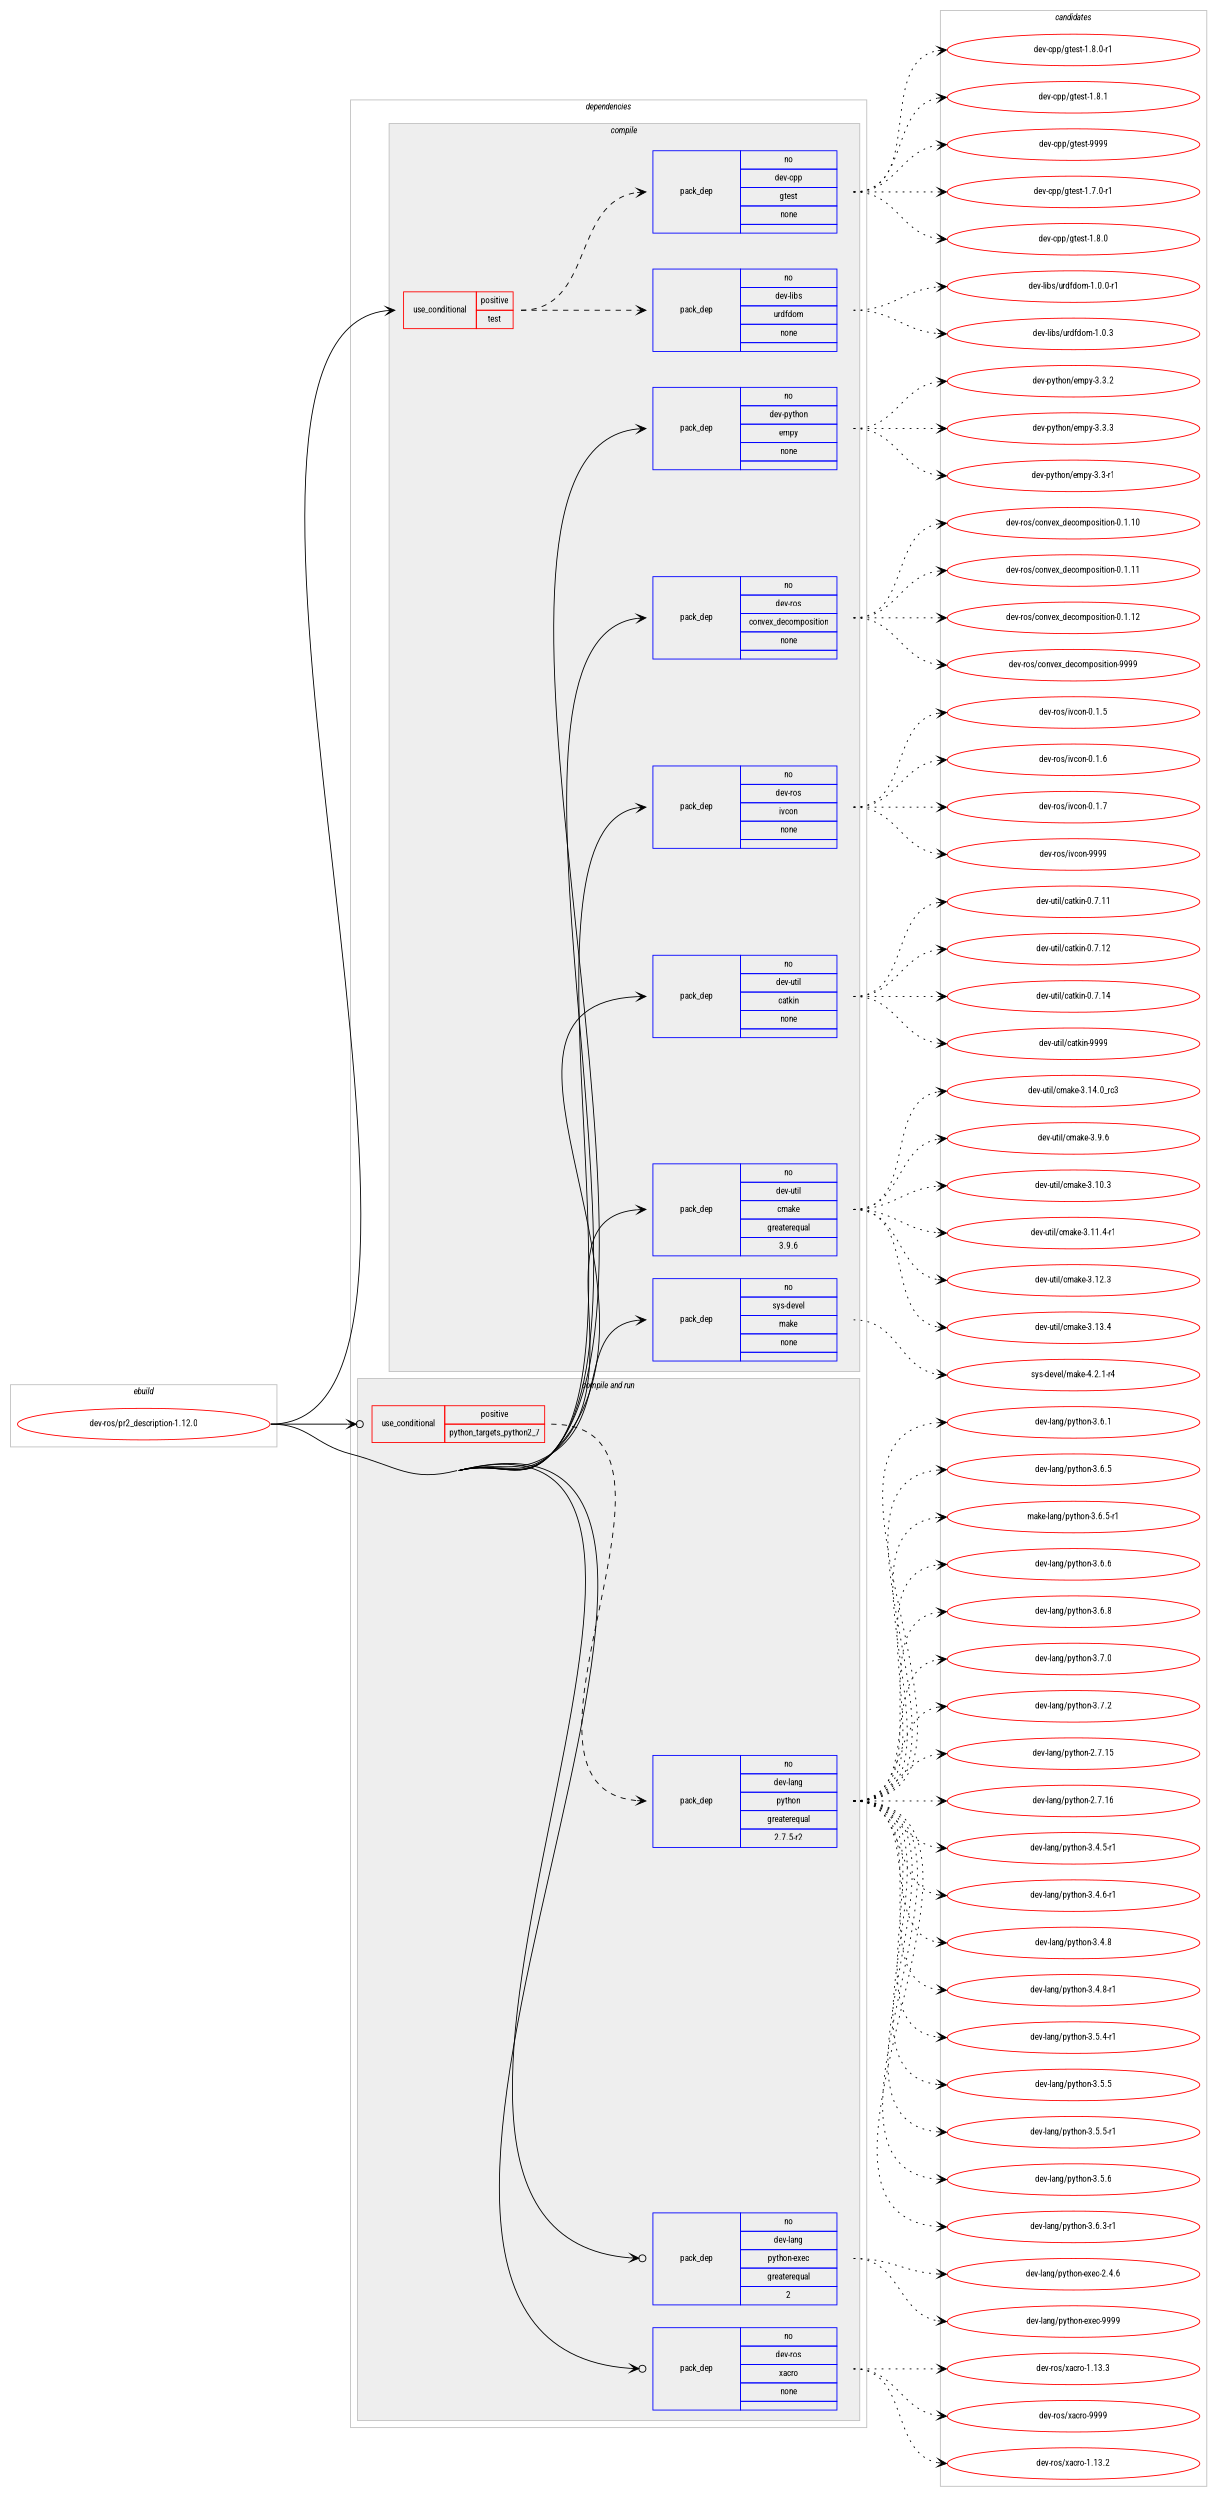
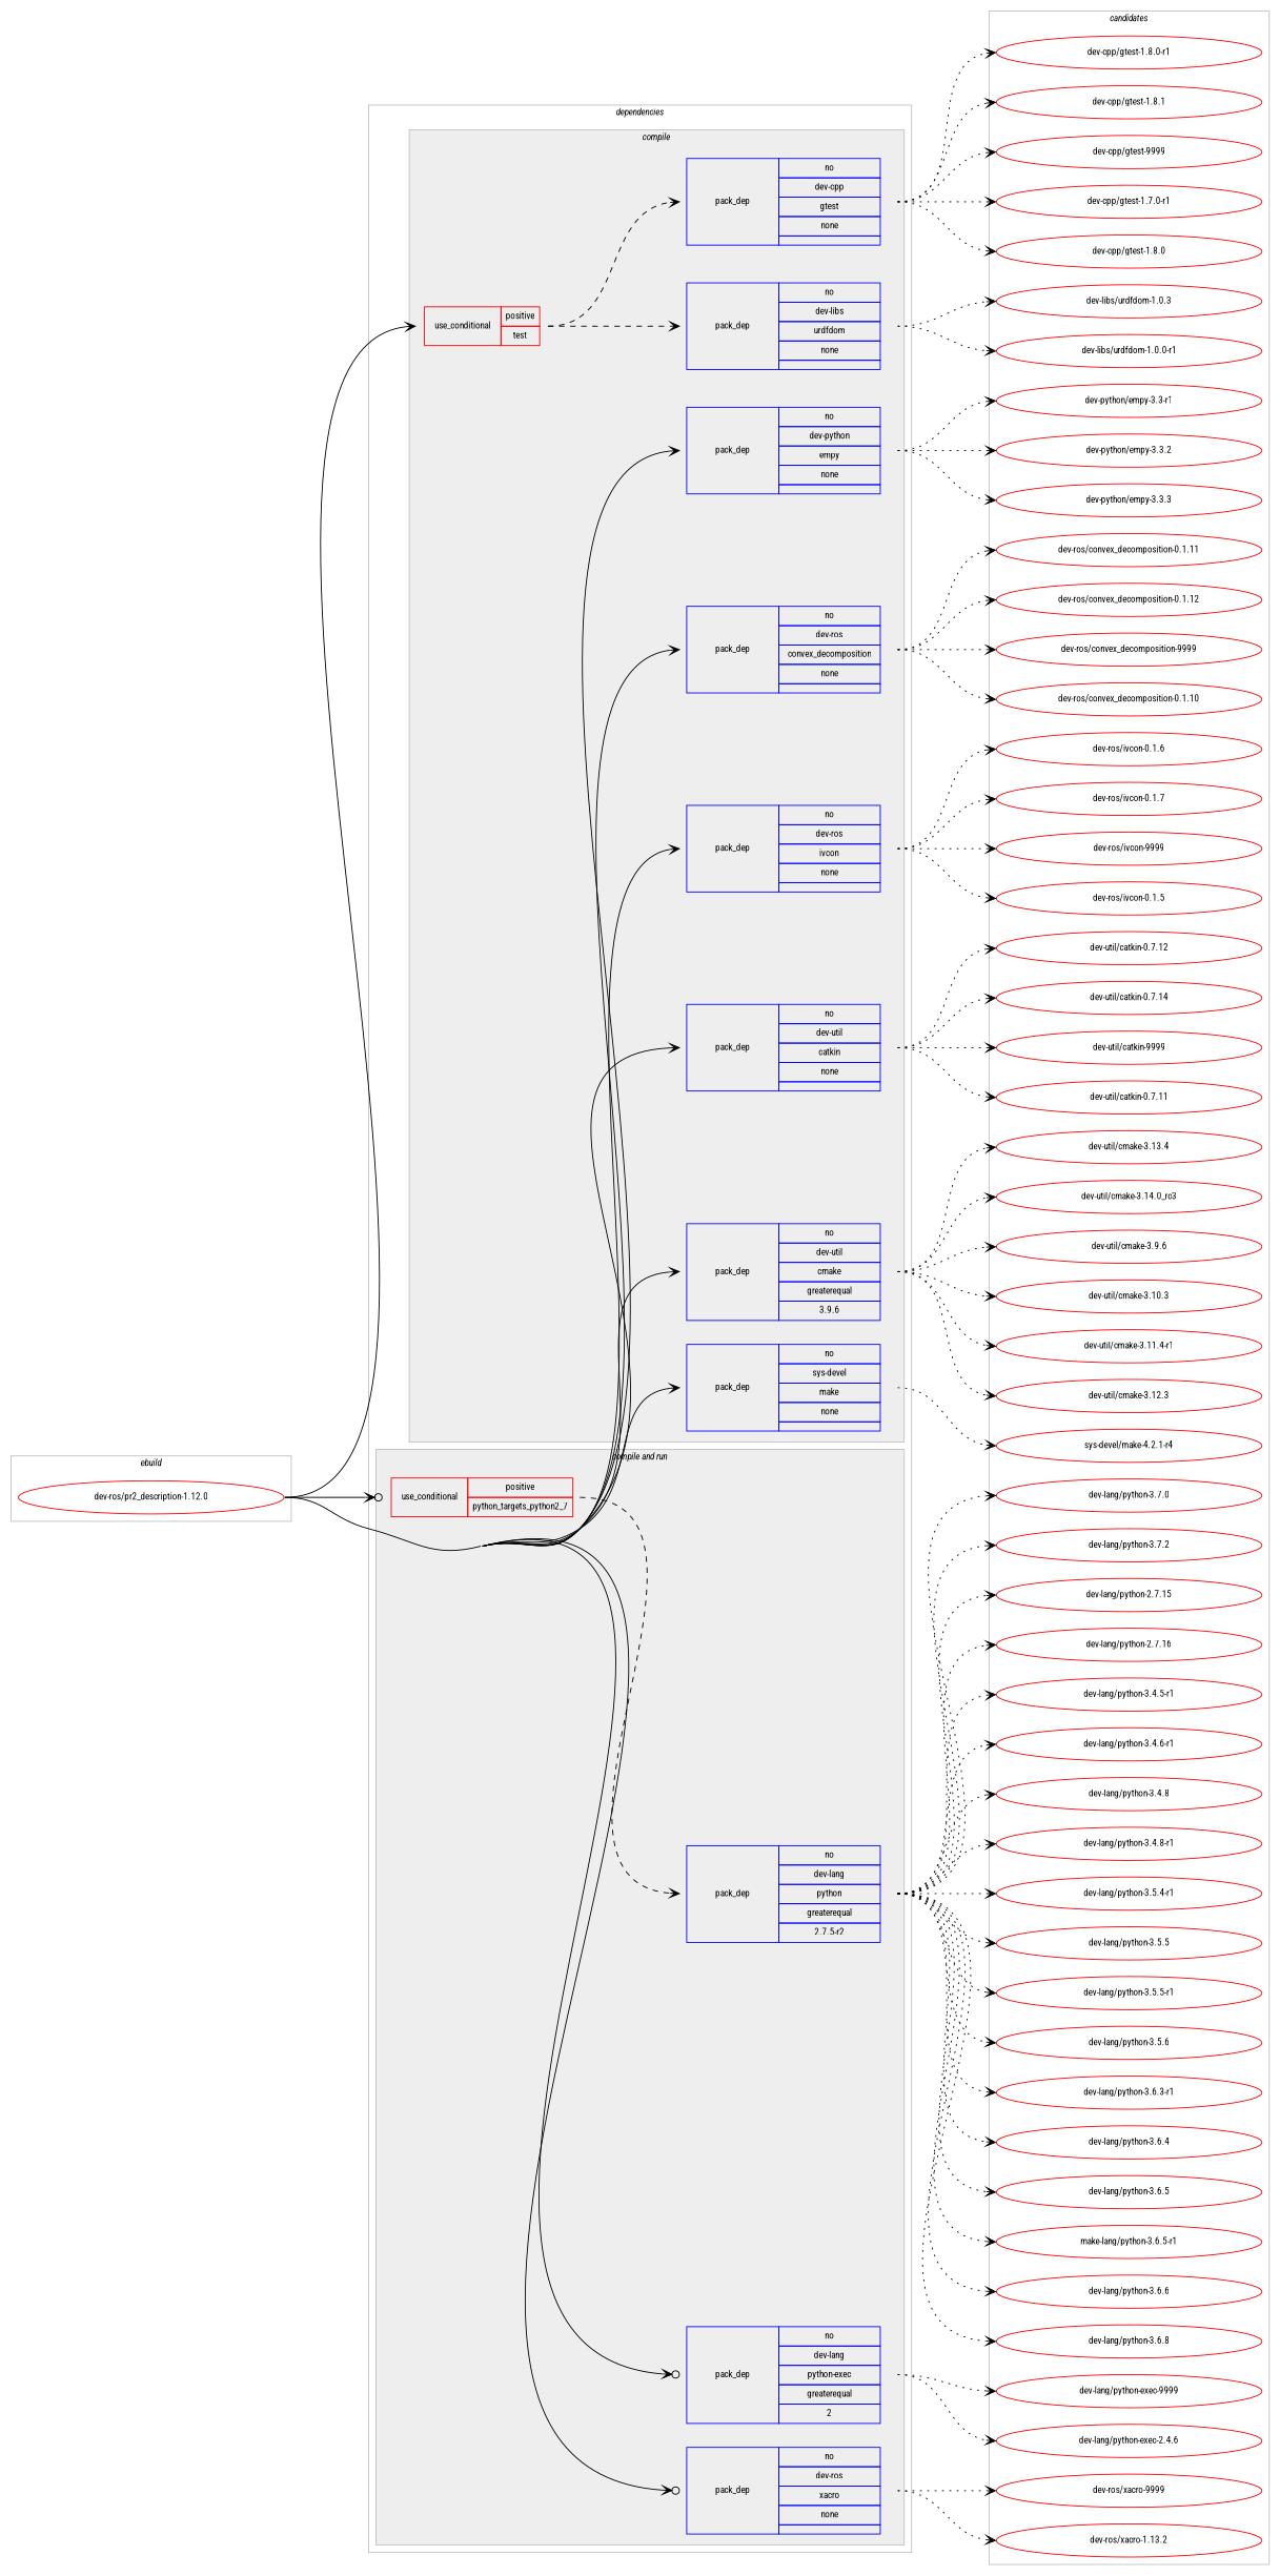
  digraph {
    compound=true
    concentrate=true
    fontname="Roboto Condensed"
    fontsize=10
    newrank=true
    rankdir=LR
    ranksep=1.5
    node [color=red fontname="Roboto Condensed" fontsize=10]
    edge [arrowhead=vee fontname="Roboto Condensed" headport=w style=dotted tailport=e weight=100]
    n1 [label="dev-ros/pr2_description-1.12.0" width=4]
    n2 [color=blue label=<<TABLE BORDER="0" CELLBORDER="1" CELLSPACING="0" CELLPADDING="4" WIDTH="220"><TR><TD ROWSPAN="6" CELLPADDING="30">pack_dep</TD></TR><TR><TD WIDTH="110">no</TD></TR><TR><TD>dev-libs</TD></TR><TR><TD>urdfdom</TD></TR><TR><TD>none</TD></TR><TR><TD></TD></TR></TABLE>> shape=none]
    n3 [color=blue label=<<TABLE BORDER="0" CELLBORDER="1" CELLSPACING="0" CELLPADDING="4" WIDTH="220"><TR><TD ROWSPAN="6" CELLPADDING="30">pack_dep</TD></TR><TR><TD WIDTH="110">no</TD></TR><TR><TD>dev-cpp</TD></TR><TR><TD>gtest</TD></TR><TR><TD>none</TD></TR><TR><TD></TD></TR></TABLE>> shape=none]
    n4 [label=<<TABLE BORDER="0" CELLBORDER="1" CELLSPACING="0" CELLPADDING="4"><TR><TD ROWSPAN="3" CELLPADDING="10">use_conditional</TD></TR><TR><TD>positive</TD></TR><TR><TD>test</TD></TR></TABLE>> shape=none]
    n5 [color=blue label=<<TABLE BORDER="0" CELLBORDER="1" CELLSPACING="0" CELLPADDING="4" WIDTH="220"><TR><TD ROWSPAN="6" CELLPADDING="30">pack_dep</TD></TR><TR><TD WIDTH="110">no</TD></TR><TR><TD>dev-python</TD></TR><TR><TD>empy</TD></TR><TR><TD>none</TD></TR><TR><TD></TD></TR></TABLE>> shape=none]
    n6 [color=blue label=<<TABLE BORDER="0" CELLBORDER="1" CELLSPACING="0" CELLPADDING="4" WIDTH="220"><TR><TD ROWSPAN="6" CELLPADDING="30">pack_dep</TD></TR><TR><TD WIDTH="110">no</TD></TR><TR><TD>dev-ros</TD></TR><TR><TD>convex_decomposition</TD></TR><TR><TD>none</TD></TR><TR><TD></TD></TR></TABLE>> shape=none]
    n7 [color=blue label=<<TABLE BORDER="0" CELLBORDER="1" CELLSPACING="0" CELLPADDING="4" WIDTH="220"><TR><TD ROWSPAN="6" CELLPADDING="30">pack_dep</TD></TR><TR><TD WIDTH="110">no</TD></TR><TR><TD>dev-ros</TD></TR><TR><TD>ivcon</TD></TR><TR><TD>none</TD></TR><TR><TD></TD></TR></TABLE>> shape=none]
    n8 [color=blue label=<<TABLE BORDER="0" CELLBORDER="1" CELLSPACING="0" CELLPADDING="4" WIDTH="220"><TR><TD ROWSPAN="6" CELLPADDING="30">pack_dep</TD></TR><TR><TD WIDTH="110">no</TD></TR><TR><TD>dev-util</TD></TR><TR><TD>catkin</TD></TR><TR><TD>none</TD></TR><TR><TD></TD></TR></TABLE>> shape=none]
    n9 [color=blue label=<<TABLE BORDER="0" CELLBORDER="1" CELLSPACING="0" CELLPADDING="4" WIDTH="220"><TR><TD ROWSPAN="6" CELLPADDING="30">pack_dep</TD></TR><TR><TD WIDTH="110">no</TD></TR><TR><TD>dev-util</TD></TR><TR><TD>cmake</TD></TR><TR><TD>greaterequal</TD></TR><TR><TD>3.9.6</TD></TR></TABLE>> shape=none]
    n10 [color=blue label=<<TABLE BORDER="0" CELLBORDER="1" CELLSPACING="0" CELLPADDING="4" WIDTH="220"><TR><TD ROWSPAN="6" CELLPADDING="30">pack_dep</TD></TR><TR><TD WIDTH="110">no</TD></TR><TR><TD>sys-devel</TD></TR><TR><TD>make</TD></TR><TR><TD>none</TD></TR><TR><TD></TD></TR></TABLE>> shape=none]
    n11 [color=blue label=<<TABLE BORDER="0" CELLBORDER="1" CELLSPACING="0" CELLPADDING="4" WIDTH="220"><TR><TD ROWSPAN="6" CELLPADDING="30">pack_dep</TD></TR><TR><TD WIDTH="110">no</TD></TR><TR><TD>dev-lang</TD></TR><TR><TD>python-exec</TD></TR><TR><TD>greaterequal</TD></TR><TR><TD>2</TD></TR></TABLE>> shape=none]
    n12 [color=blue label=<<TABLE BORDER="0" CELLBORDER="1" CELLSPACING="0" CELLPADDING="4" WIDTH="220"><TR><TD ROWSPAN="6" CELLPADDING="30">pack_dep</TD></TR><TR><TD WIDTH="110">no</TD></TR><TR><TD>dev-lang</TD></TR><TR><TD>python</TD></TR><TR><TD>greaterequal</TD></TR><TR><TD>2.7.5-r2</TD></TR></TABLE>> shape=none]
    n13 [label=<<TABLE BORDER="0" CELLBORDER="1" CELLSPACING="0" CELLPADDING="4"><TR><TD ROWSPAN="3" CELLPADDING="10">use_conditional</TD></TR><TR><TD>positive</TD></TR><TR><TD>python_targets_python2_7</TD></TR></TABLE>> shape=none]
    n14 [color=blue label=<<TABLE BORDER="0" CELLBORDER="1" CELLSPACING="0" CELLPADDING="4" WIDTH="220"><TR><TD ROWSPAN="6" CELLPADDING="30">pack_dep</TD></TR><TR><TD WIDTH="110">no</TD></TR><TR><TD>dev-ros</TD></TR><TR><TD>xacro</TD></TR><TR><TD>none</TD></TR><TR><TD></TD></TR></TABLE>> shape=none]
    n15 [label="dev-libs/urdfdom-1.0.0-r1" width=4]
    n16 [label="dev-libs/urdfdom-1.0.3" width=4]
    n17 [label="dev-cpp/gtest-1.7.0-r1" width=4]
    n18 [label="dev-cpp/gtest-1.8.0" width=4]
    n19 [label="dev-cpp/gtest-1.8.0-r1" width=4]
    n20 [label="dev-cpp/gtest-1.8.1" width=4]
    n21 [label="dev-cpp/gtest-9999" width=4]
    n22 [label="dev-python/empy-3.3-r1" width=4]
    n23 [label="dev-python/empy-3.3.2" width=4]
    n24 [label="dev-python/empy-3.3.3" width=4]
    n25 [label="dev-ros/convex_decomposition-0.1.10" width=4]
    n26 [label="dev-ros/convex_decomposition-0.1.11" width=4]
    n27 [label="dev-ros/convex_decomposition-0.1.12" width=4]
    n28 [label="dev-ros/convex_decomposition-9999" width=4]
    n29 [label="dev-ros/ivcon-0.1.5" width=4]
    n30 [label="dev-ros/ivcon-0.1.6" width=4]
    n31 [label="dev-ros/ivcon-0.1.7" width=4]
    n32 [label="dev-ros/ivcon-9999" width=4]
    n33 [label="dev-util/catkin-0.7.11" width=4]
    n34 [label="dev-util/catkin-0.7.12" width=4]
    n35 [label="dev-util/catkin-0.7.14" width=4]
    n36 [label="dev-util/catkin-9999" width=4]
    n37 [label="dev-util/cmake-3.10.3" width=4]
    n38 [label="dev-util/cmake-3.11.4-r1" width=4]
    n39 [label="dev-util/cmake-3.12.3" width=4]
    n40 [label="dev-util/cmake-3.13.4" width=4]
    n41 [label="dev-util/cmake-3.14.0_rc3" width=4]
    n42 [label="dev-util/cmake-3.9.6" width=4]
    n43 [label="dev-lang/python-2.7.15" width=4]
    n44 [label="dev-lang/python-2.7.16" width=4]
    n45 [label="dev-lang/python-3.4.5-r1" width=4]
    n46 [label="dev-lang/python-3.4.6-r1" width=4]
    n47 [label="dev-lang/python-3.4.8" width=4]
    n48 [label="dev-lang/python-3.4.8-r1" width=4]
    n49 [label="dev-lang/python-3.5.4-r1" width=4]
    n50 [label="dev-lang/python-3.5.5" width=4]
    n51 [label="dev-lang/python-3.5.5-r1" width=4]
    n52 [label="dev-lang/python-3.5.6" width=4]
    n53 [label="dev-lang/python-3.6.3-r1" width=4]
-   n54 [label="dev-lang/python-3.6.1" width=4]
+   n54 [label="dev-lang/python-3.6.4" width=4]
    n55 [label="dev-lang/python-3.6.5" width=4]
    n56 [label="make-lang/python-3.6.5-r1" width=4]
    n57 [label="dev-lang/python-3.6.6" width=4]
    n58 [label="dev-lang/python-3.6.8" width=4]
    n59 [label="dev-lang/python-3.7.0" width=4]
    n60 [label="dev-lang/python-3.7.2" width=4]
    n61 [label="sys-devel/make-4.2.1-r4" width=4]
    n62 [label="dev-lang/python-exec-2.4.6" width=4]
    n63 [label="dev-lang/python-exec-9999" width=4]
    n64 [label="dev-ros/xacro-1.13.2" width=4]
-   n65 [label="dev-ros/xacro-1.13.3" width=4]
    n66 [label="dev-ros/xacro-9999" width=4]
    subgraph cluster_1 {
      color=gray
      label=<<i>ebuild</i>>
      rank=same
      n1
    }
    subgraph cluster_2 {
      color=gray
      label=<<i>dependencies</i>>
      subgraph cluster_3 {
        color=gray
        fillcolor="#eeeeee"
        label=<<i>compile</i>>
        style=filled
        subgraph sub_4 {
          color=gray
          fillcolor="#eeeeee"
          label=<<i>compile</i>>
          style=filled
          n4
          subgraph sub_5 {
            color=gray
            fillcolor="#eeeeee"
            label=<<i>compile</i>>
            style=filled
            n2
          }
          subgraph sub_6 {
            color=gray
            fillcolor="#eeeeee"
            label=<<i>compile</i>>
            style=filled
            n3
          }
        }
        subgraph sub_7 {
          color=gray
          fillcolor="#eeeeee"
          label=<<i>compile</i>>
          style=filled
          n5
        }
        subgraph sub_8 {
          color=gray
          fillcolor="#eeeeee"
          label=<<i>compile</i>>
          style=filled
          n6
        }
        subgraph sub_9 {
          color=gray
          fillcolor="#eeeeee"
          label=<<i>compile</i>>
          style=filled
          n7
        }
        subgraph sub_10 {
          color=gray
          fillcolor="#eeeeee"
          label=<<i>compile</i>>
          style=filled
          n8
        }
        subgraph sub_11 {
          color=gray
          fillcolor="#eeeeee"
          label=<<i>compile</i>>
          style=filled
          n9
        }
        subgraph sub_12 {
          color=gray
          fillcolor="#eeeeee"
          label=<<i>compile</i>>
          style=filled
          n10
        }
      }
      subgraph cluster_13 {
        color=gray
        fillcolor="#eeeeee"
        label=<<i>compile and run</i>>
        style=filled
        subgraph sub_14 {
          color=gray
          fillcolor="#eeeeee"
          label=<<i>compile and run</i>>
          style=filled
          n11
        }
        subgraph sub_15 {
          color=gray
          fillcolor="#eeeeee"
          label=<<i>compile and run</i>>
          style=filled
          n13
          subgraph sub_16 {
            color=gray
            fillcolor="#eeeeee"
            label=<<i>compile and run</i>>
            style=filled
            n12
          }
        }
        subgraph sub_17 {
          color=gray
          fillcolor="#eeeeee"
          label=<<i>compile and run</i>>
          style=filled
          n14
        }
      }
      subgraph cluster_18 {
        color=gray
        fillcolor="#eeeeee"
        label=<<i>run</i>>
        style=filled
      }
    }
    subgraph cluster_19 {
      color=gray
      label=<<i>candidates</i>>
      rank=same
      subgraph sub_20 {
        color=black
        label=<<i>candidates</i>>
        nodesep=1
        rank=same
        n15
        n16
      }
      subgraph sub_21 {
        color=black
        label=<<i>candidates</i>>
        nodesep=1
        rank=same
        n17
        n18
        n19
        n20
        n21
      }
      subgraph sub_22 {
        color=black
        label=<<i>candidates</i>>
        nodesep=1
        rank=same
        n22
        n23
        n24
      }
      subgraph sub_23 {
        color=black
        label=<<i>candidates</i>>
        nodesep=1
        rank=same
        n25
        n26
        n27
        n28
      }
      subgraph sub_24 {
        color=black
        label=<<i>candidates</i>>
        nodesep=1
        rank=same
        n29
        n30
        n31
        n32
      }
      subgraph sub_25 {
        color=black
        label=<<i>candidates</i>>
        nodesep=1
        rank=same
        n33
        n34
        n35
        n36
      }
      subgraph sub_26 {
        color=black
        label=<<i>candidates</i>>
        nodesep=1
        rank=same
        n37
        n38
        n39
        n40
        n41
        n42
      }
      subgraph sub_27 {
        color=black
        label=<<i>candidates</i>>
        nodesep=1
        rank=same
        n43
        n44
        n45
        n46
        n47
        n48
        n49
        n50
        n51
        n52
        n53
        n54
        n55
        n56
        n57
        n58
        n59
        n60
      }
      subgraph sub_28 {
        color=black
        label=<<i>candidates</i>>
        nodesep=1
        rank=same
        n61
      }
      subgraph sub_29 {
        color=black
        label=<<i>candidates</i>>
        nodesep=1
        rank=same
        n62
        n63
      }
      subgraph sub_30 {
        color=black
        label=<<i>candidates</i>>
        nodesep=1
        rank=same
        n64
-       n65
        n66
      }
    }
    n1 -> n4 [style=solid weight=20]
    n1 -> n5 [style=solid weight=20]
    n1 -> n6 [style=solid weight=20]
    n1 -> n7 [style=solid weight=20]
    n1 -> n8 [style=solid weight=20]
    n1 -> n9 [style=solid weight=20]
    n1 -> n10 [style=solid weight=20]
    n1 -> n11 [arrowhead=odotvee style=solid weight=20]
    n1 -> n13 [arrowhead=odotvee style=solid weight=20]
    n1 -> n14 [arrowhead=odotvee style=solid weight=20]
    n2 -> n15
    n2 -> n16
    n3 -> n17
    n3 -> n18
    n3 -> n19
    n3 -> n20
    n3 -> n21
    n4 -> n2 [style=dashed weight=20]
    n4 -> n3 [style=dashed weight=20]
    n5 -> n22
    n5 -> n23
    n5 -> n24
    n6 -> n25
    n6 -> n26
    n6 -> n27
    n6 -> n28
    n7 -> n29
    n7 -> n30
    n7 -> n31
    n7 -> n32
    n8 -> n33
    n8 -> n34
    n8 -> n35
    n8 -> n36
    n9 -> n37
    n9 -> n38
    n9 -> n39
    n9 -> n40
    n9 -> n41
    n9 -> n42
    n10 -> n61
    n11 -> n62
    n11 -> n63
    n12 -> n43
    n12 -> n44
    n12 -> n45
    n12 -> n46
    n12 -> n47
    n12 -> n48
    n12 -> n49
    n12 -> n50
    n12 -> n51
    n12 -> n52
    n12 -> n53
    n12 -> n54
    n12 -> n55
    n12 -> n56
    n12 -> n57
    n12 -> n58
    n12 -> n59
    n12 -> n60
    n13 -> n12 [style=dashed weight=20]
    n14 -> n64
-   n14 -> n65
    n14 -> n66
  }
